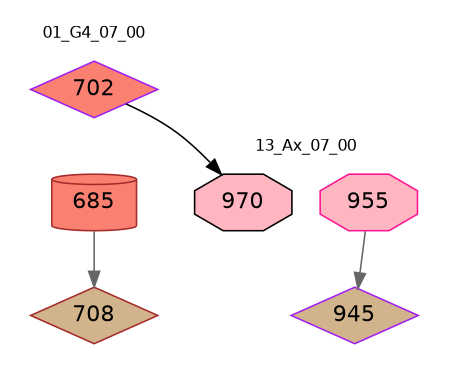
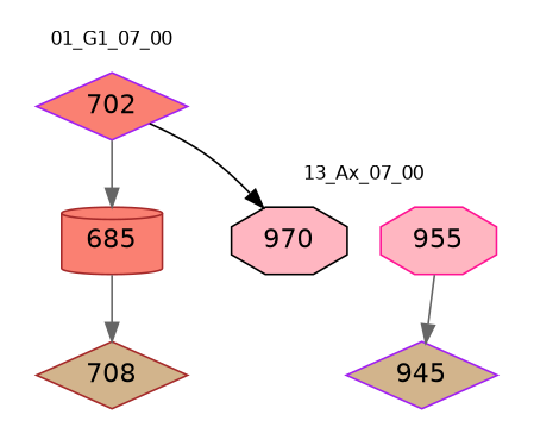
  digraph {
    fontname="DejaVu Sans"
    node [color=purple fillcolor=lightpink fontname="DejaVu Sans" shape=diamond style=filled]
    edge [color=gray40 fontname="DejaVu Sans"]
    n1 [color=deeppink label=955 shape=octagon]
    n2 [fillcolor=tan label=945]
    n3 [color=black label=970 shape=octagon]
    n4 [fillcolor=salmon label=702]
    n5 [color=brown fillcolor=salmon label=685 shape=cylinder]
    n6 [color=brown fillcolor=tan label=708]
    subgraph cluster_1 {
      color=white
      fontsize=10
      label="13_Ax_07_00"
      n1
      n2
      n3
    }
    subgraph cluster_2 {
      color=white
      fontsize=10
-     label="01_G4_07_00"
+     label="01_G1_07_00"
      n4
      n5
      n6
    }
    n1 -> n2
    n4 -> n3 [color=black]
+   n4 -> n5
    n5 -> n6
  }
